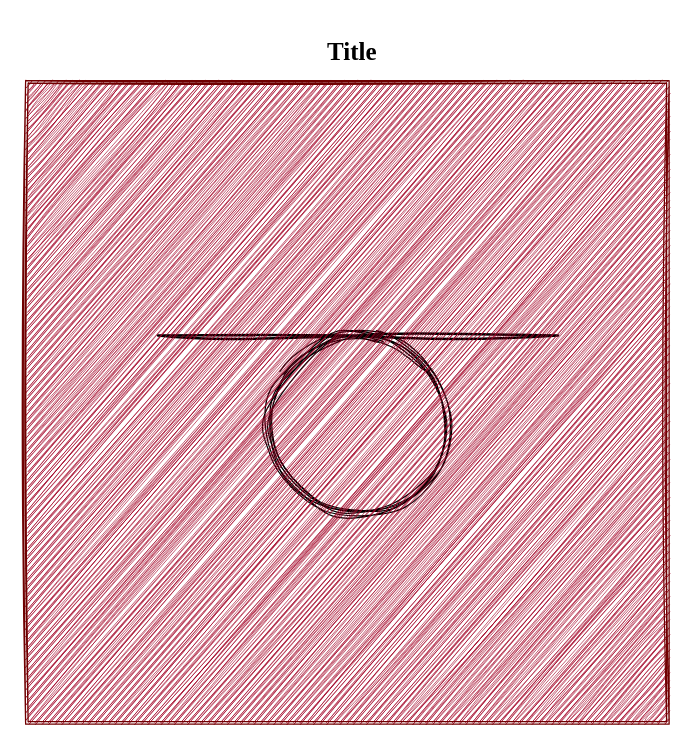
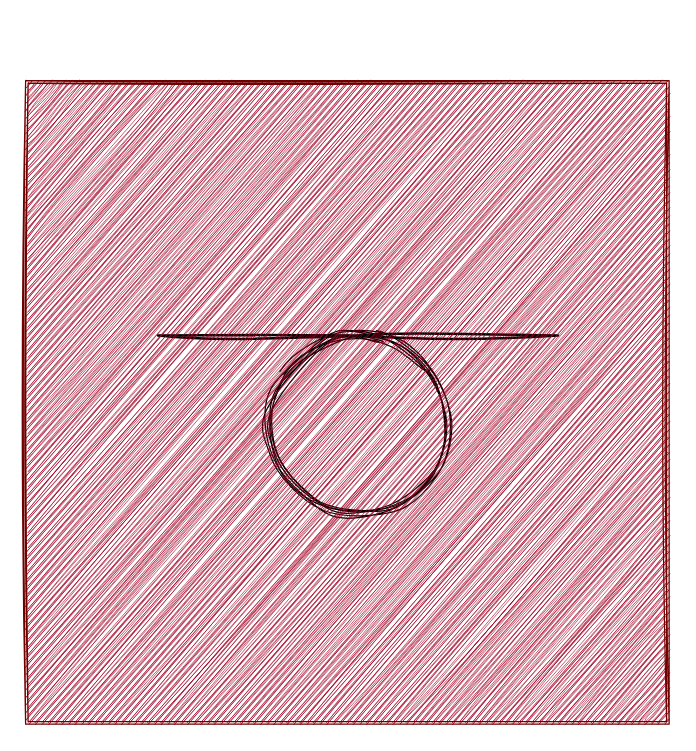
  <mxCell id="0" />
  <mxCell id="1" parent="0" />
  <mxCell id="2" value="" style="ellipse;shape=doubleEllipse;whiteSpace=wrap;html=1;aspect=fixed;sketch=1;hachureGap=4;jiggle=2;curveFitting=1;fontFamily=Architects Daughter;fontSource=https%3A%2F%2Ffonts.googleapis.com%2Fcss%3Ffamily%3DArchitects%2BDaughter;fontSize=20;" vertex="1" parent="1"><mxGeometry x="211.5" y="265" width="149" height="149" as="geometry" /></mxCell>
  <mxCell id="3" value="" style="line;strokeWidth=2;html=1;sketch=1;hachureGap=4;jiggle=2;curveFitting=1;fontFamily=Architects Daughter;fontSource=https%3A%2F%2Ffonts.googleapis.com%2Fcss%3Ffamily%3DArchitects%2BDaughter;fontSize=20;" vertex="1" parent="1"><mxGeometry x="126" y="263" width="160" height="10" as="geometry" /></mxCell>
  <mxCell id="4" value="" style="line;strokeWidth=2;html=1;sketch=1;hachureGap=4;jiggle=2;curveFitting=1;fontFamily=Architects Daughter;fontSource=https%3A%2F%2Ffonts.googleapis.com%2Fcss%3Ffamily%3DArchitects%2BDaughter;fontSize=20;" vertex="1" parent="1"><mxGeometry x="286" y="264.5" width="160" height="7" as="geometry" /></mxCell>
  <mxCell id="5" value="" style="shape=ext;double=1;whiteSpace=wrap;html=1;aspect=fixed;sketch=1;hachureGap=4;jiggle=2;curveFitting=1;fontFamily=Architects Daughter;fontSource=https%3A%2F%2Ffonts.googleapis.com%2Fcss%3Ffamily%3DArchitects%2BDaughter;fontSize=20;fillStyle=hachure;fillColor=#a20025;strokeColor=#6F0000;fontColor=#ffffff;" vertex="1" parent="1"><mxGeometry x="20" y="64" width="515" height="515" as="geometry" /></mxCell>
- <mxCell id="6" value="Title" style="text;strokeColor=none;fillColor=none;html=1;fontSize=20;fontStyle=1;verticalAlign=middle;align=center;fontFamily=Architects Daughter;" vertex="1" parent="1"><mxGeometry x="231" y="20" width="100" height="40" as="geometry" /></mxCell>
